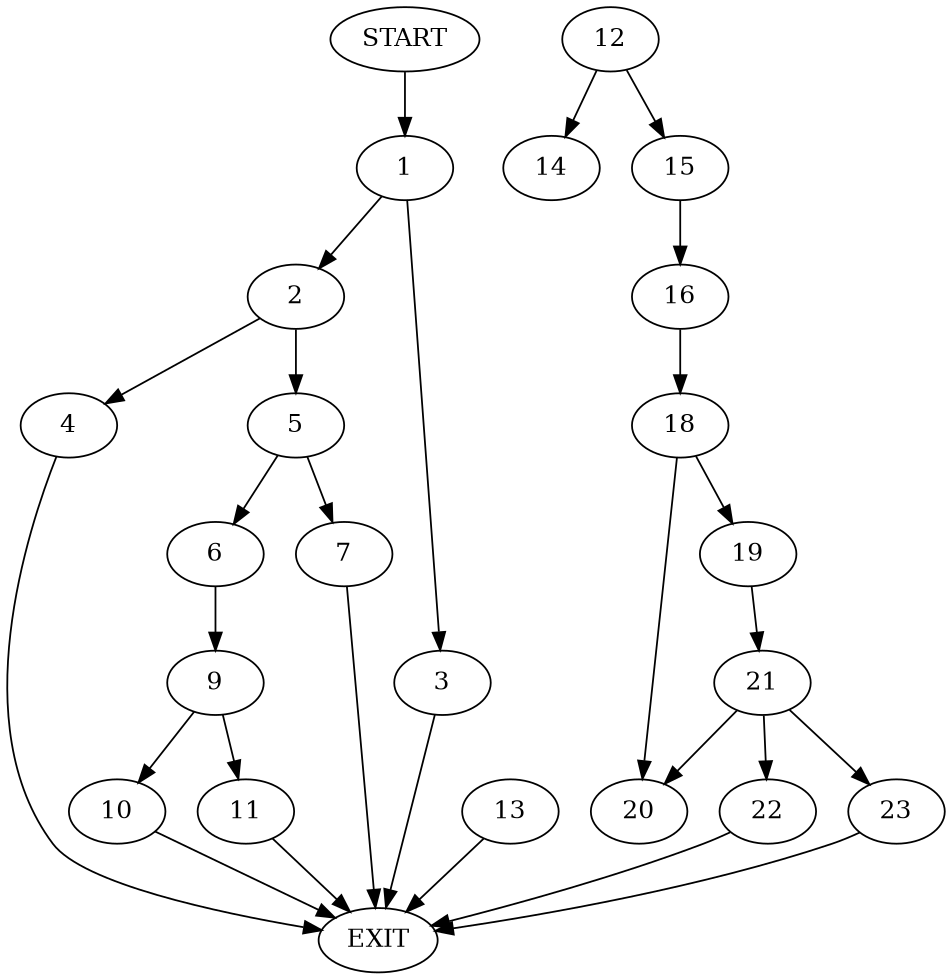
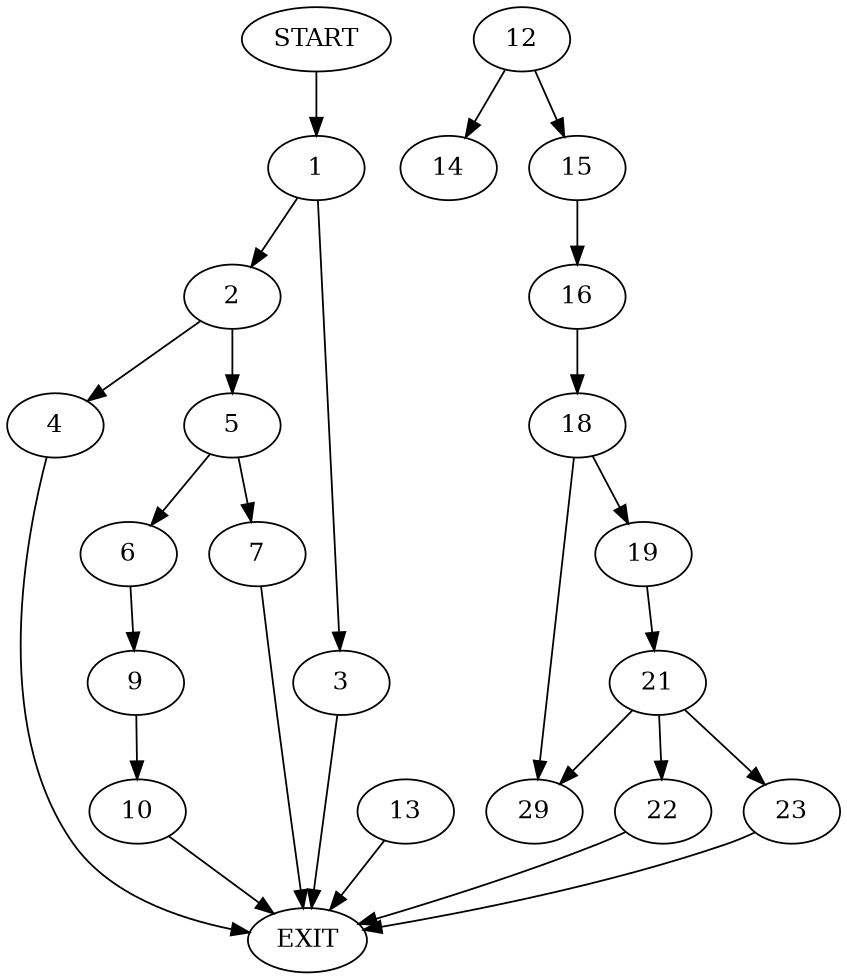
  digraph {
    n1 [label=START]
    1
    2
    3
    n5 [label=EXIT]
    4
    5
    6
    7
    9
    10
-   11
    12
    14
    15
    13
    16
    18
    19
-   20
+   20 [label=29]
    21
    22
    23
    n1 -> 1
    1 -> 2
    1 -> 3
    2 -> 4
    2 -> 5
    3 -> n5
    4 -> n5
    5 -> 6
    5 -> 7
    6 -> 9
    7 -> n5
    9 -> 10
-   9 -> 11
    10 -> n5
-   11 -> n5
    12 -> 14
    12 -> 15
    15 -> 16
    13 -> n5
    16 -> 18
    18 -> 19
    18 -> 20
    19 -> 21
    21 -> 20
    21 -> 22
    21 -> 23
    22 -> n5
    23 -> n5
  }
